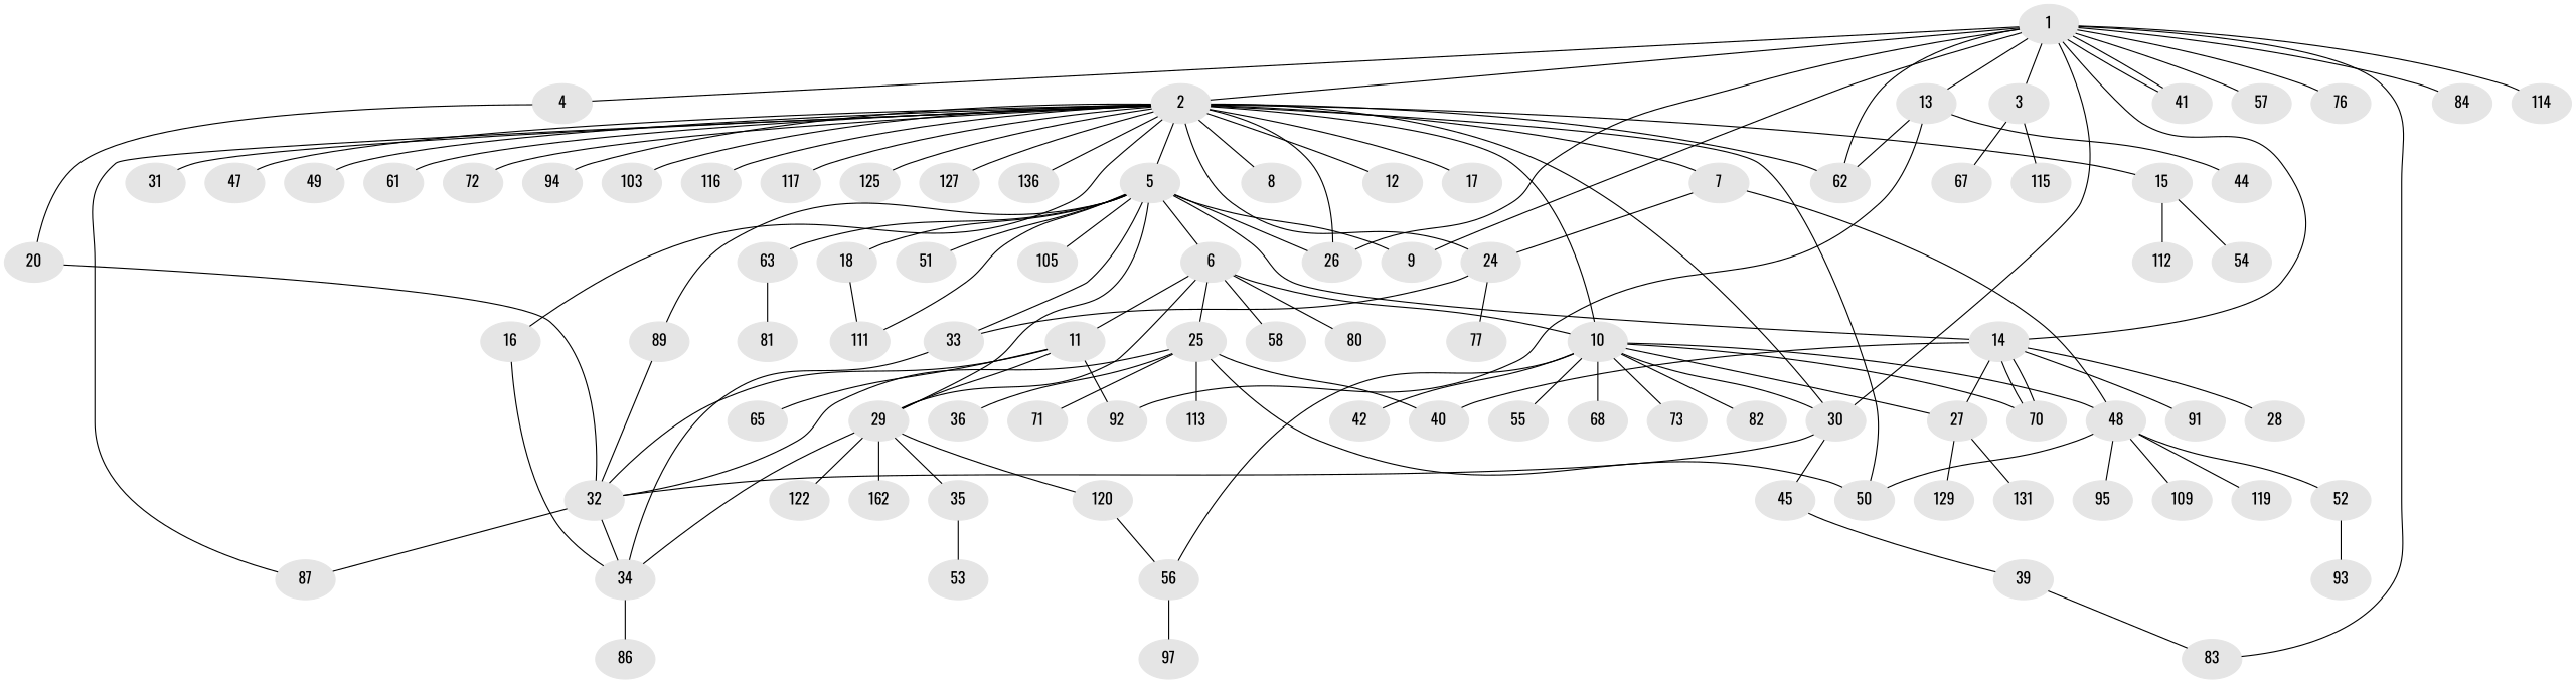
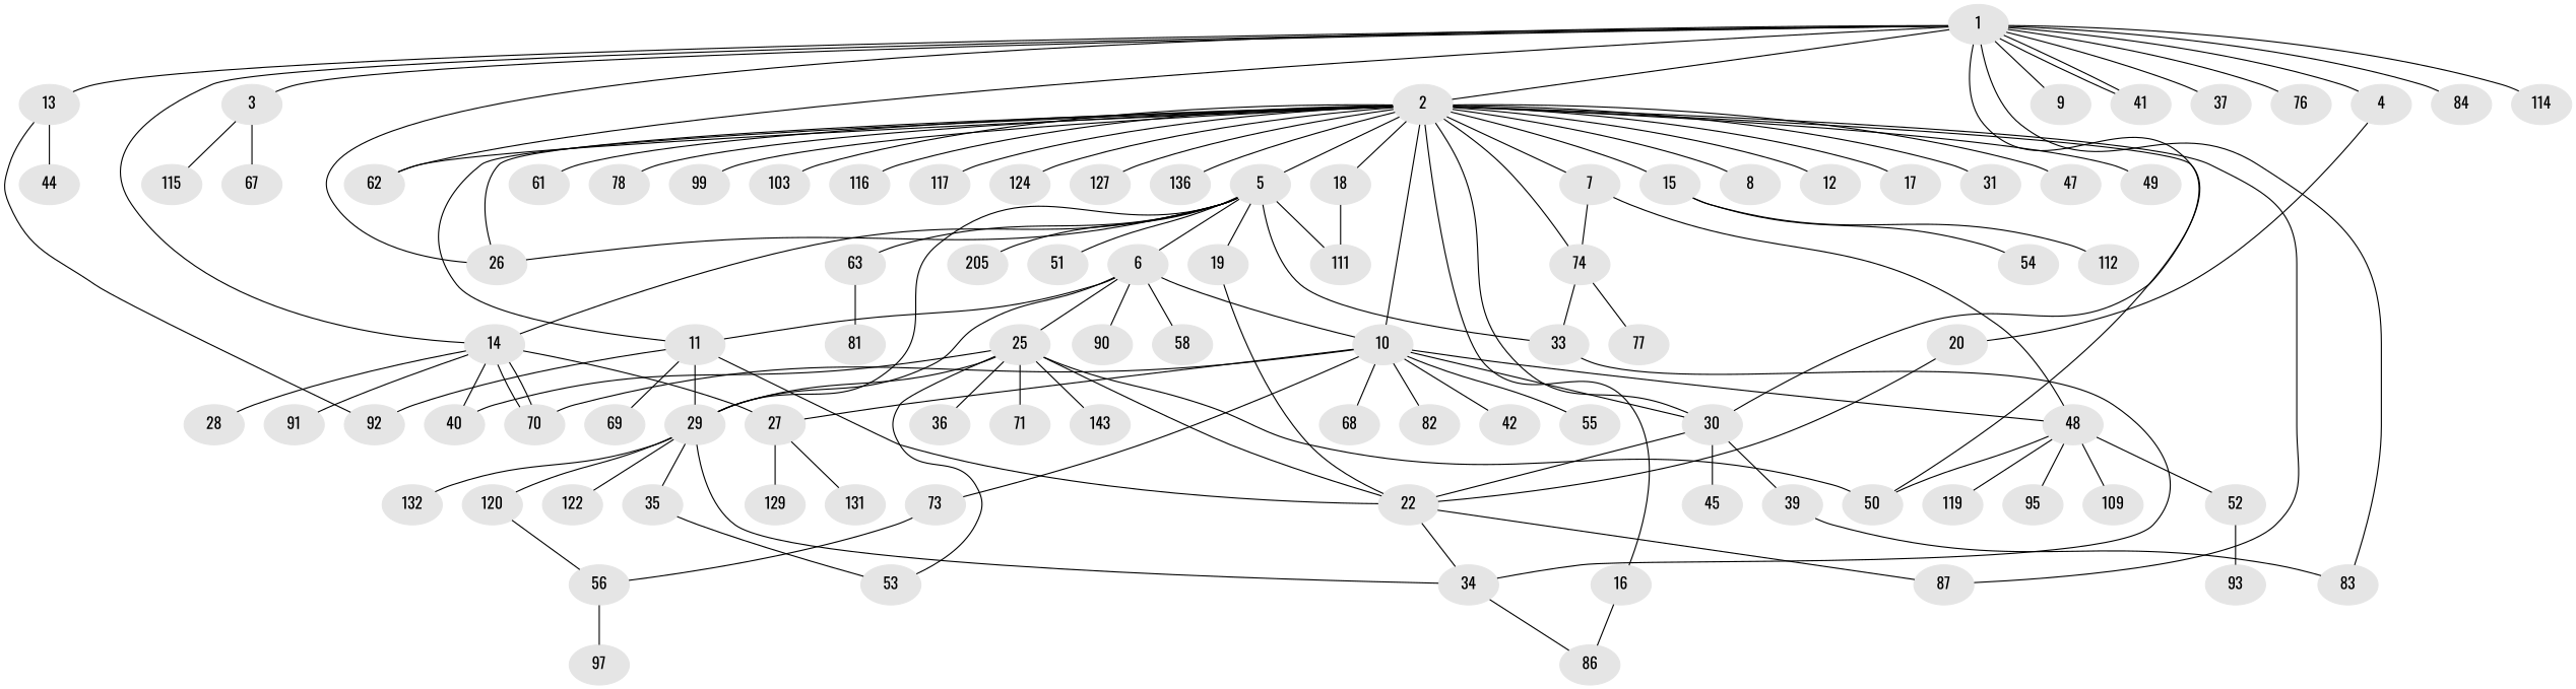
  graph {
    fontname=Oswald
    node [color=gray90 fontname=Oswald style=filled]
    edge [fontname=Oswald]
    2 [super="+43+59"]
    26 [super="+126+98"]
    30
    62
    5
    7 [super="+38"]
    8
    10 [super="+22"]
    11 [super="+21"]
    12
    15
    16
    17
-   24 [super="+89"]
+   24 [super="+89" label=74]
    31
    47
    49
    50
    61
-   72 [super="+108"]
+   72 [super="+108" label=78]
    87 [super="+88"]
-   99 [label=94]
+   99
    103
    116
    117
-   124 [label=125]
+   124
    127 [super="+133"]
    136
    1
    3
    4
    9
    13 [super="+78"]
    14 [super="+66"]
    41
-   57
+   57 [label=37]
    76
    83
    84
    114
    67
    115 [super="+134"]
    20
    92
    44
    27
    70
    28
    40
    91
-   32 [super="+69+101+85"]
+   32 [super="+69+101+85" label=22]
    39 [super="+125"]
    45
    6
    18
-   19 [label=89]
+   19
    29 [super="+75+106+46+60"]
    33 [super="+80"]
    51
    63
-   105
+   105 [label=205]
    111
    48
    42
    55
    56
    68
    73
    82
-   65
+   65 [label=69]
    54
    112
    34
    77
    25 [super="+64"]
    58
-   90 [super="+128" label=80]
+   90 [super="+128"]
    35
    120
    122
-   132 [label=162]
+   132
    81 [super="+118"]
    36
    53 [super="+104"]
    71
-   113
+   113 [label=143]
    52
    95
    109
    119
    131
    129
    86
    97
    93
    2 -- 26
    2 -- 30 [weight=2]
    2 -- 62
    2 -- 5
    2 -- 7
    2 -- 8
    2 -- 10 [weight=2]
+   2 -- 11
    2 -- 12
    2 -- 15
    2 -- 16
    2 -- 17
    2 -- 24
    2 -- 31
    2 -- 47
    2 -- 49
    2 -- 50
    2 -- 61
    2 -- 72
    2 -- 87
    2 -- 99
    2 -- 103
    2 -- 116
    2 -- 117
    2 -- 124
    2 -- 127
    2 -- 136
    30 -- 32
-   45 -- 39
+   30 -- 39
    30 -- 45
    5 -- 26
-   5 -- 9
    5 -- 14
    5 -- 6
-   5 -- 18
+   2 -- 18
    5 -- 19
    5 -- 29
    5 -- 33
    5 -- 51
    5 -- 63
    5 -- 105
    5 -- 111
    7 -- 24
    7 -- 48
    10 -- 30 [weight=2]
    10 -- 27
    10 -- 70
    10 -- 48
    10 -- 42
    10 -- 55
-   10 -- 56
+   73 -- 56
    10 -- 68
    10 -- 73
    10 -- 82
    11 -- 92
    11 -- 32 [weight=2]
    11 -- 29
    11 -- 65
    15 -- 54
    15 -- 112
-   16 -- 34
+   16 -- 86
    24 -- 33
    24 -- 77
    1 -- 2 [weight=2]
    1 -- 26 [weight=2]
    1 -- 30
    1 -- 62
    1 -- 3
    1 -- 4
    1 -- 9
    1 -- 13
    1 -- 14
    1 -- 41
    1 -- 41
    1 -- 57
    1 -- 76
    1 -- 83
    1 -- 84
    1 -- 114
    3 -- 67
    3 -- 115
    4 -- 20
-   13 -- 62
    13 -- 92
    13 -- 44
    14 -- 27
    14 -- 70
    14 -- 70
    14 -- 28
    14 -- 40
    14 -- 91
    20 -- 32
    27 -- 131
    27 -- 129
    32 -- 87
    32 -- 34
    39 -- 83
    6 -- 10
    6 -- 11
    6 -- 29 [weight=2]
    6 -- 25
    6 -- 58
    6 -- 90
    18 -- 111
    19 -- 32
    29 -- 34
    29 -- 35
    29 -- 120
    29 -- 122
    29 -- 132
    33 -- 34
    63 -- 81
    48 -- 50
    48 -- 52
    48 -- 95
    48 -- 109
    48 -- 119
    56 -- 97
    34 -- 86
    25 -- 50
    25 -- 40
    25 -- 32
+   25 -- 29
    25 -- 36
+   25 -- 53
    25 -- 71
    25 -- 113
    35 -- 53
    120 -- 56
    52 -- 93
  }
